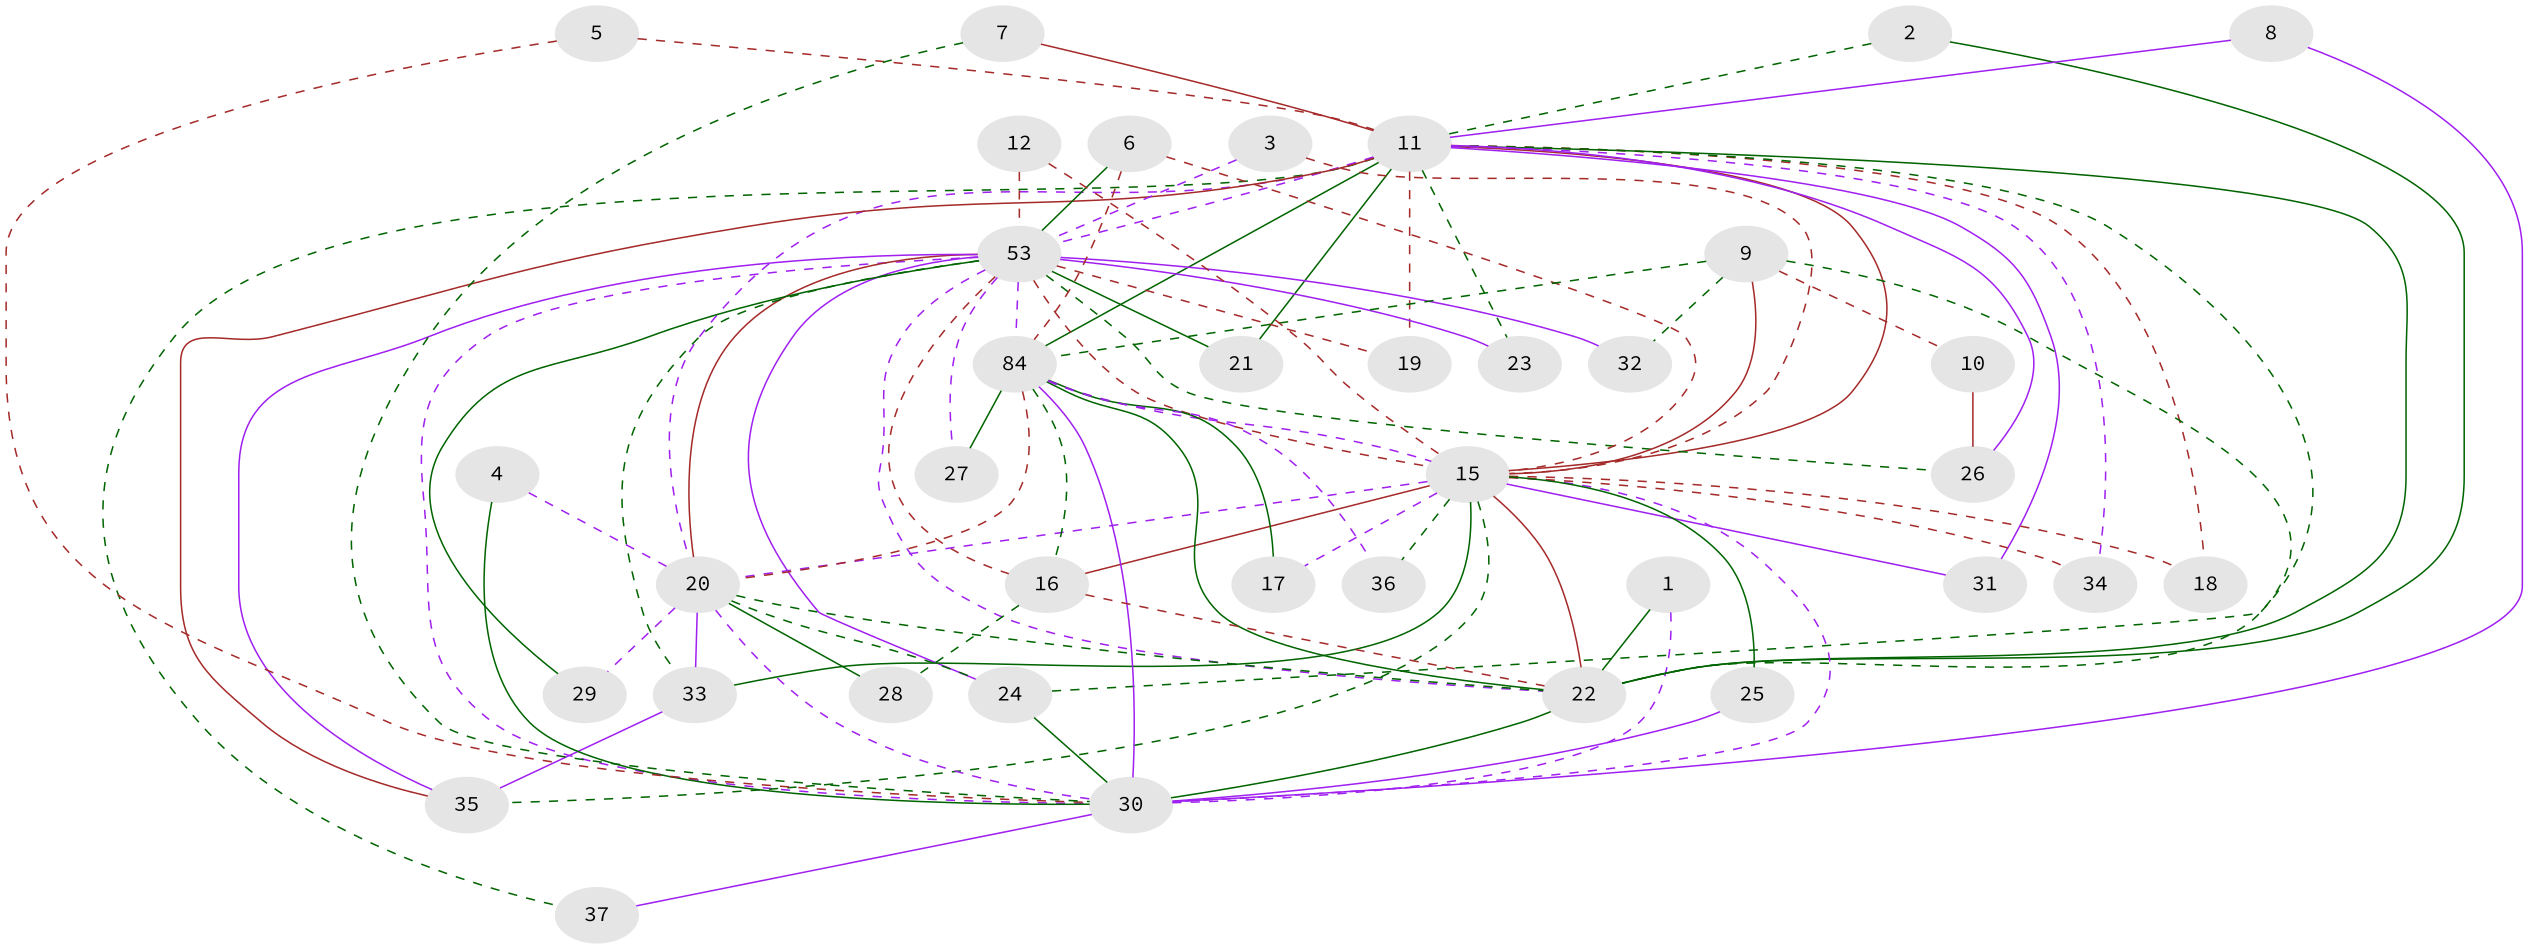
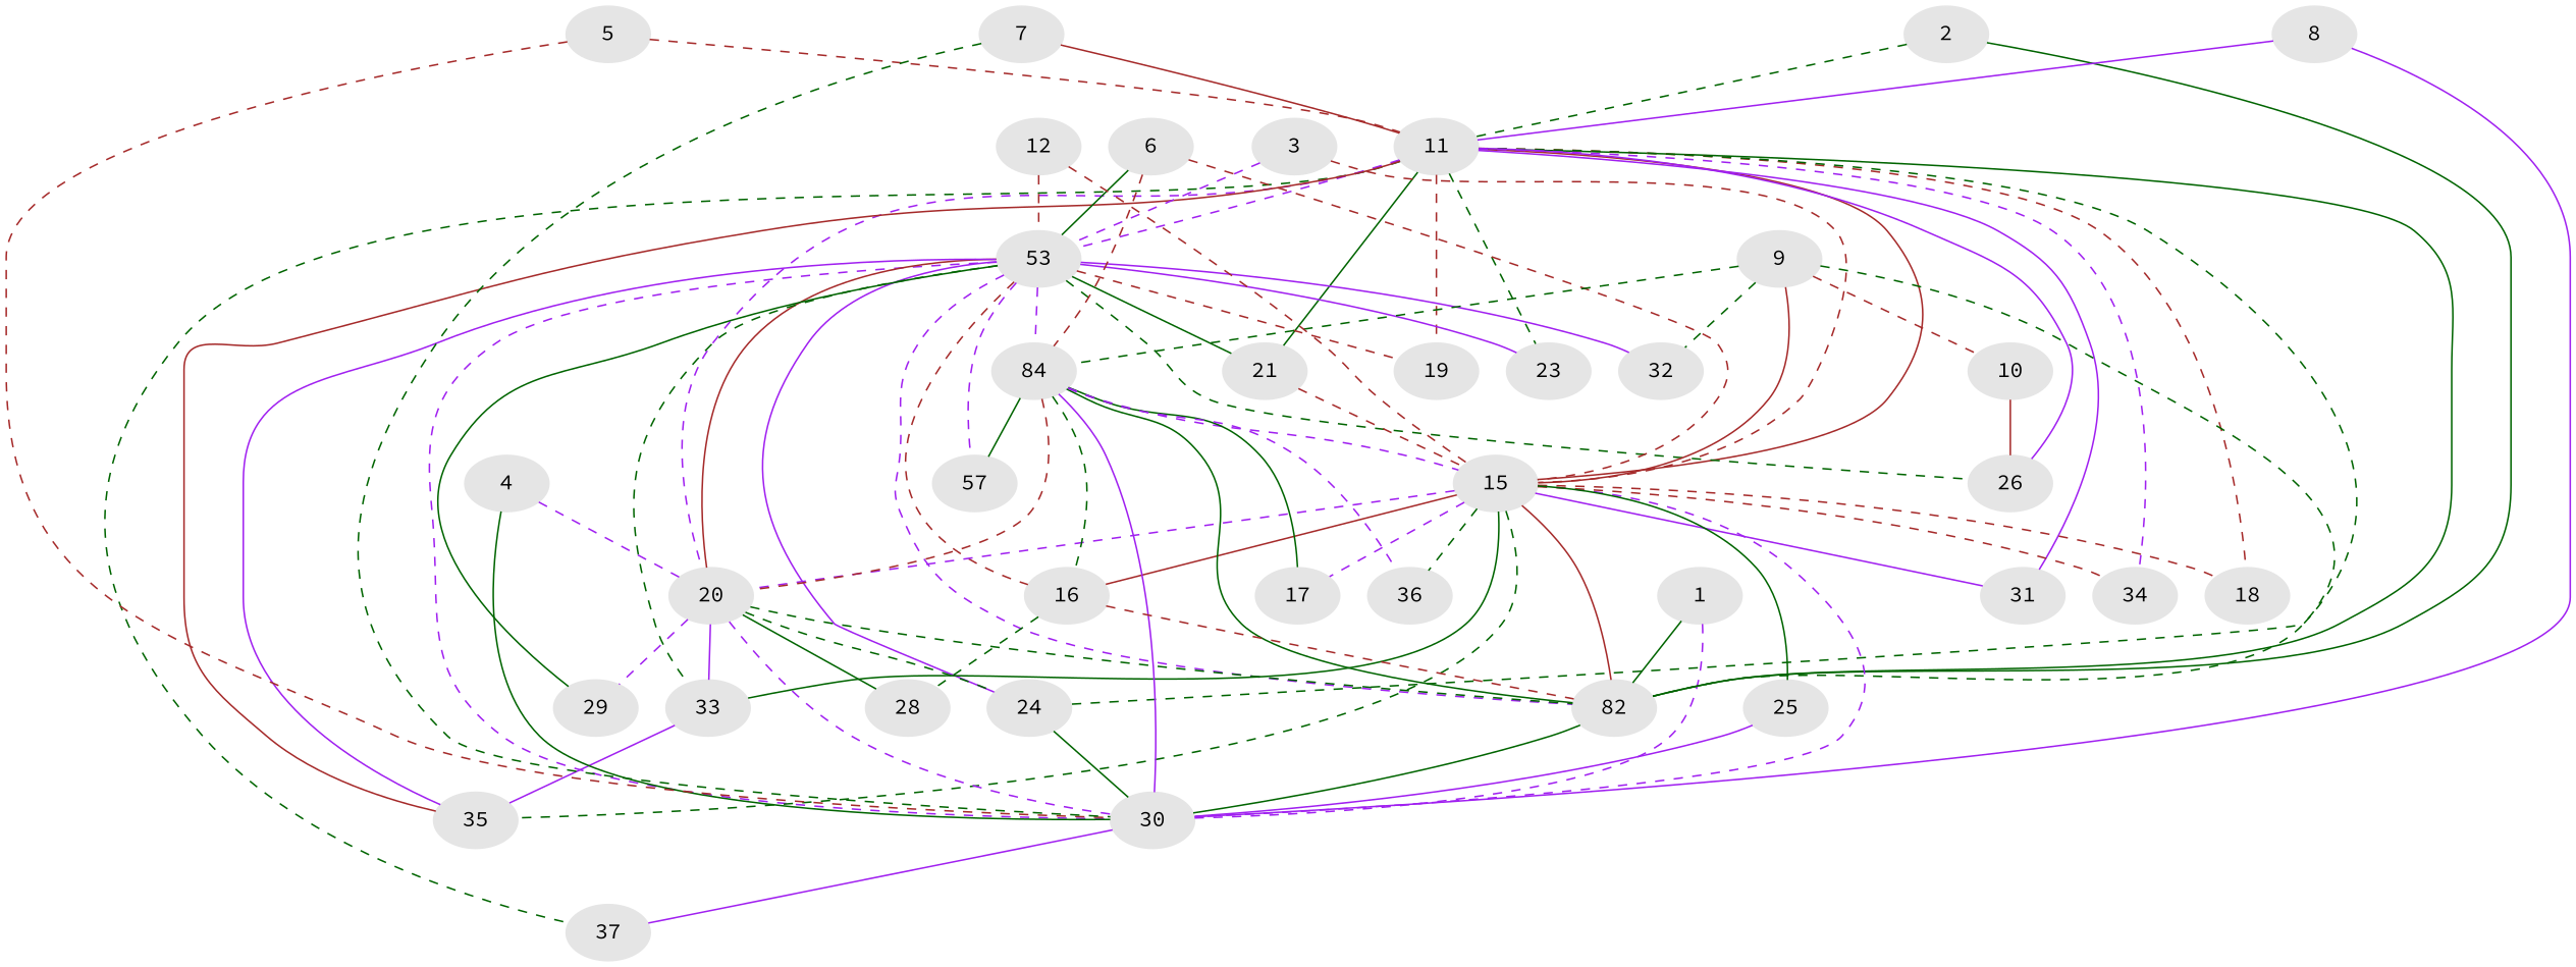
  graph {
    fontname="Source Code Pro"
    node [color=gray90 fontname="Source Code Pro" style=filled]
    edge [color=darkgreen fontname="Source Code Pro" style=dashed weight=1.0]
    1
-   22
+   22 [label=82]
    30
    37
    2
    11
    n7 [label=53]
    15
    20
    n10 [label=84]
    18
    19
    21
    23
    24
    26
    31
    34
    35
    3
    32
    16
-   27
+   27 [label=57]
    29
    33
    17
    36
    25
    4
    28
    5
    6
    7
    8
    9
    10
    12
    1 -- 22 [style=solid]
    1 -- 30 [color=purple]
    22 -- 30 [style=solid]
    30 -- 37 [color=purple style=solid]
    2 -- 22 [style=solid]
    2 -- 11
    11 -- 22 [style=solid weight=2.0]
    11 -- 37
    11 -- n7 [color=purple weight=4.0]
    11 -- 15 [color=brown style=solid weight=4.0]
    11 -- 20 [color=purple weight=3.0]
-   11 -- n10 [style=solid weight=2.0]
    11 -- 18 [color=brown]
    11 -- 19 [color=brown]
    11 -- 21 [style=solid]
    11 -- 23
    11 -- 24
    11 -- 26 [color=purple style=solid]
    11 -- 31 [color=purple style=solid weight=2.0]
    11 -- 34 [color=purple]
    11 -- 35 [color=brown style=solid weight=2.0]
    n7 -- 22 [color=purple weight=2.0]
    n7 -- 30 [color=purple weight=2.0]
-   n7 -- 15 [color=brown weight=4.0]
+   21 -- 15 [color=brown weight=4.0]
    n7 -- 20 [color=brown style=solid weight=3.0]
    n7 -- n10 [color=purple weight=2.0]
    n7 -- 19 [color=brown]
    n7 -- 21 [style=solid]
    n7 -- 23 [color=purple style=solid]
    n7 -- 24 [color=purple style=solid]
    n7 -- 26
    n7 -- 35 [color=purple style=solid]
    n7 -- 32 [color=purple style=solid]
    n7 -- 16 [color=brown]
    n7 -- 27 [color=purple]
    n7 -- 29 [style=solid]
    n7 -- 33
    15 -- 22 [color=brown style=solid weight=3.0]
    15 -- 30 [color=purple weight=3.0]
    15 -- 20 [color=purple weight=4.0]
    15 -- 18 [color=brown]
    15 -- 31 [color=purple style=solid]
    15 -- 34 [color=brown]
    15 -- 35 [weight=2.0]
    15 -- 16 [color=brown style=solid]
    15 -- 33 [style=solid]
    15 -- 17 [color=purple]
    15 -- 36
    15 -- 25 [style=solid]
    20 -- 22
    20 -- 30 [color=purple]
    20 -- 24
    20 -- 29 [color=purple]
    20 -- 33 [color=purple style=solid]
    20 -- 28 [style=solid]
    n10 -- 22 [style=solid weight=2.0]
    n10 -- 30 [color=purple style=solid weight=2.0]
    n10 -- 15 [color=purple weight=3.0]
    n10 -- 20 [color=brown]
    n10 -- 16
    n10 -- 27 [style=solid]
    n10 -- 17 [style=solid]
    n10 -- 36 [color=purple]
    24 -- 30 [style=solid]
    3 -- n7 [color=purple]
    3 -- 15 [color=brown]
    16 -- 22 [color=brown]
    16 -- 28
    33 -- 35 [color=purple style=solid]
    25 -- 30 [color=purple style=solid]
    4 -- 30 [style=solid]
    4 -- 20 [color=purple]
    5 -- 30 [color=brown]
    5 -- 11 [color=brown]
    6 -- n7 [style=solid]
    6 -- 15 [color=brown]
    6 -- n10 [color=brown]
    7 -- 30
    7 -- 11 [color=brown style=solid]
    8 -- 30 [color=purple style=solid]
    8 -- 11 [color=purple style=solid]
    9 -- 22 [weight=2.0]
    9 -- 15 [color=brown style=solid]
    9 -- n10
    9 -- 32
    9 -- 10 [color=brown]
    10 -- 26 [color=brown style=solid weight=2.0]
    12 -- n7 [color=brown]
    12 -- 15 [color=brown]
  }
